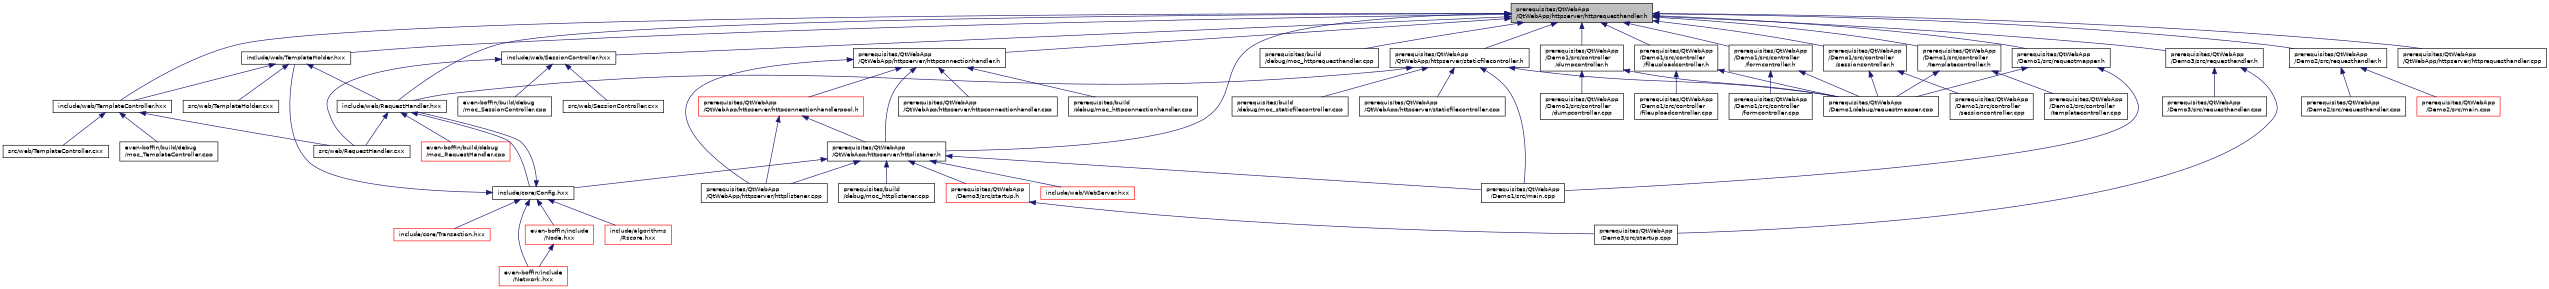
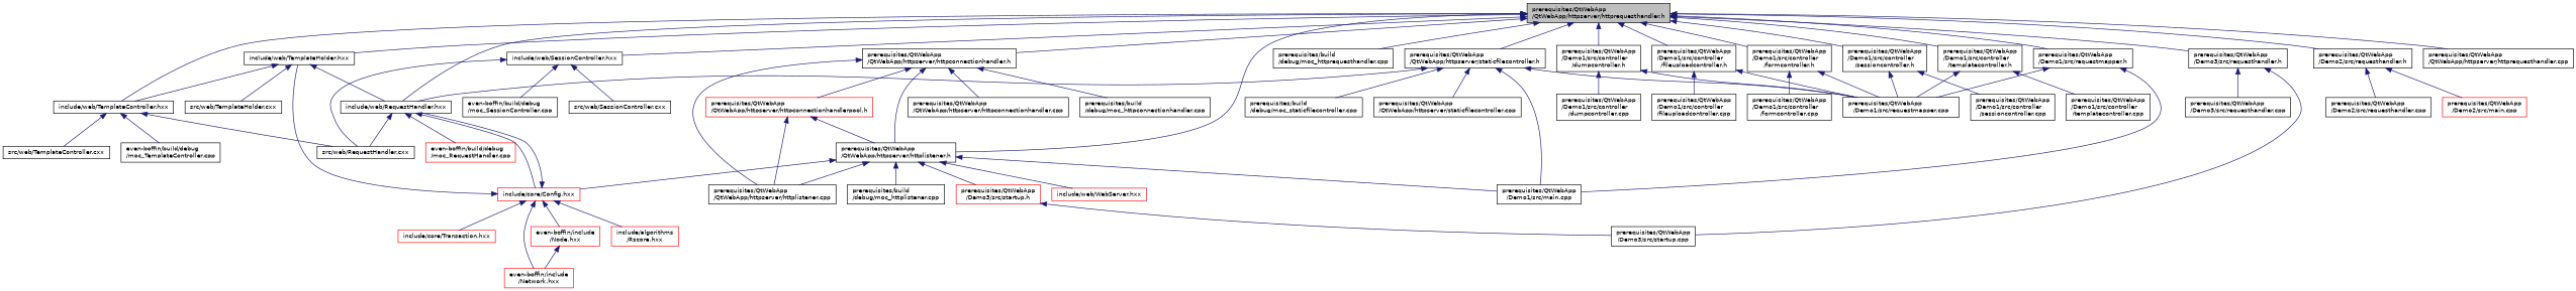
  digraph {
    node [color=black fillcolor=white fontname=Helvetica fontsize=10 shape=record style=filled]
    edge [color=midnightblue dir=back fontname=Helvetica fontsize=10 labelfontname=Helvetica labelfontsize=10 style=solid]
    n1 [fillcolor=grey75 fontcolor=black height=0.2 label="prerequisites/QtWebApp\l/QtWebApp/httpserver/httprequesthandler.h" width=0.4]
    n2 [height=0.2 label="include/web/TemplateHolder.hxx" width=0.4]
    n3 [height=0.2 label="include/web/RequestHandler.hxx" width=0.4]
    n4 [height=0.2 label="include/web/TemplateController.hxx" width=0.4]
    n5 [height=0.2 label="include/web/SessionController.hxx" width=0.4]
    n6 [height=0.2 label="prerequisites/QtWebApp\l/QtWebApp/httpserver/httpconnectionhandler.h" width=0.4]
    n7 [height=0.2 label="prerequisites/QtWebApp\l/QtWebApp/httpserver/httplistener.h" width=0.4]
    n8 [height=0.2 label="prerequisites/build\l/debug/moc_httprequesthandler.cpp" width=0.4]
    n9 [height=0.2 label="prerequisites/QtWebApp\l/QtWebApp/httpserver/staticfilecontroller.h" width=0.4]
    n10 [height=0.2 label="prerequisites/QtWebApp\l/Demo1/src/controller\l/dumpcontroller.h" width=0.4]
    n11 [height=0.2 label="prerequisites/QtWebApp\l/Demo1/src/controller\l/fileuploadcontroller.h" width=0.4]
    n12 [height=0.2 label="prerequisites/QtWebApp\l/Demo1/src/controller\l/formcontroller.h" width=0.4]
    n13 [height=0.2 label="prerequisites/QtWebApp\l/Demo1/src/controller\l/sessioncontroller.h" width=0.4]
    n14 [height=0.2 label="prerequisites/QtWebApp\l/Demo1/src/controller\l/templatecontroller.h" width=0.4]
    n15 [height=0.2 label="prerequisites/QtWebApp\l/Demo1/src/requestmapper.h" width=0.4]
    n16 [height=0.2 label="prerequisites/QtWebApp\l/Demo2/src/requesthandler.h" width=0.4]
    n17 [height=0.2 label="prerequisites/QtWebApp\l/Demo3/src/requesthandler.h" width=0.4]
    n18 [height=0.2 label="prerequisites/QtWebApp\l/QtWebApp/httpserver/httprequesthandler.cpp" width=0.4]
    n19 [height=0.2 label="src/web/TemplateHolder.cxx" width=0.4]
    n20 [color=red height=0.2 label="even-boffin/build/debug\l/moc_RequestHandler.cpp" width=0.4]
-   n21 [height=0.2 label="include/core/Config.hxx" width=0.4]
+   n21 [color=red height=0.2 label="include/core/Config.hxx" width=0.4]
    n22 [height=0.2 label="src/web/RequestHandler.cxx" width=0.4]
    n23 [height=0.2 label="even-boffin/build/debug\l/moc_TemplateController.cpp" width=0.4]
    n24 [height=0.2 label="src/web/TemplateController.cxx" width=0.4]
    n25 [height=0.2 label="even-boffin/build/debug\l/moc_SessionController.cpp" width=0.4]
    n26 [height=0.2 label="src/web/SessionController.cxx" width=0.4]
    n27 [height=0.2 label="prerequisites/build\l/debug/moc_httpconnectionhandler.cpp" width=0.4]
    n28 [color=red height=0.2 label="prerequisites/QtWebApp\l/QtWebApp/httpserver/httpconnectionhandlerpool.h" width=0.4]
    n29 [height=0.2 label="prerequisites/QtWebApp\l/QtWebApp/httpserver/httplistener.cpp" width=0.4]
    n30 [height=0.2 label="prerequisites/QtWebApp\l/QtWebApp/httpserver/httpconnectionhandler.cpp" width=0.4]
    n31 [color=red height=0.2 label="include/web/WebServer.hxx" width=0.4]
    n32 [height=0.2 label="prerequisites/build\l/debug/moc_httplistener.cpp" width=0.4]
    n33 [height=0.2 label="prerequisites/QtWebApp\l/Demo1/src/main.cpp" width=0.4]
    n34 [color=red height=0.2 label="prerequisites/QtWebApp\l/Demo3/src/startup.h" width=0.4]
    n35 [height=0.2 label="prerequisites/build\l/debug/moc_staticfilecontroller.cpp" width=0.4]
-   n36 [height=0.2 label="prerequisites/QtWebApp\l/Demo1/debug/requestmapper.cpp" width=0.4]
+   n36 [height=0.2 label="prerequisites/QtWebApp\l/Demo1/src/requestmapper.cpp" width=0.4]
    n37 [height=0.2 label="prerequisites/QtWebApp\l/QtWebApp/httpserver/staticfilecontroller.cpp" width=0.4]
    n38 [height=0.2 label="prerequisites/QtWebApp\l/Demo1/src/controller\l/dumpcontroller.cpp" width=0.4]
    n39 [height=0.2 label="prerequisites/QtWebApp\l/Demo1/src/controller\l/fileuploadcontroller.cpp" width=0.4]
    n40 [height=0.2 label="prerequisites/QtWebApp\l/Demo1/src/controller\l/formcontroller.cpp" width=0.4]
    n41 [height=0.2 label="prerequisites/QtWebApp\l/Demo1/src/controller\l/sessioncontroller.cpp" width=0.4]
    n42 [height=0.2 label="prerequisites/QtWebApp\l/Demo1/src/controller\l/templatecontroller.cpp" width=0.4]
    n43 [color=red height=0.2 label="prerequisites/QtWebApp\l/Demo2/src/main.cpp" width=0.4]
    n44 [height=0.2 label="prerequisites/QtWebApp\l/Demo2/src/requesthandler.cpp" width=0.4]
    n45 [height=0.2 label="prerequisites/QtWebApp\l/Demo3/src/startup.cpp" width=0.4]
    n46 [height=0.2 label="prerequisites/QtWebApp\l/Demo3/src/requesthandler.cpp" width=0.4]
    n47 [color=red height=0.2 label="even-boffin/include\l/Network.hxx" width=0.4]
    n48 [color=red height=0.2 label="even-boffin/include\l/Node.hxx" width=0.4]
    n49 [color=red height=0.2 label="include/algorithms\l/Rscore.hxx" width=0.4]
    n50 [color=red height=0.2 label="include/core/Transaction.hxx" width=0.4]
    n1 -> n2
    n1 -> n3
    n1 -> n4
    n1 -> n5
    n1 -> n6
    n1 -> n7
    n1 -> n8
    n1 -> n9
    n1 -> n10
    n1 -> n11
    n1 -> n12
    n1 -> n13
    n1 -> n14
    n1 -> n15
    n1 -> n16
    n1 -> n17
    n1 -> n18
    n2 -> n3
    n2 -> n4
    n2 -> n19
    n3 -> n20
    n3 -> n21
    n3 -> n22
    n4 -> n22
    n4 -> n23
    n4 -> n24
    n5 -> n22
    n5 -> n25
    n5 -> n26
    n6 -> n7
    n6 -> n27
    n6 -> n28
    n6 -> n29
    n6 -> n30
    n7 -> n21
    n7 -> n29
    n7 -> n31
    n7 -> n32
    n7 -> n33
    n7 -> n34
    n9 -> n3
    n9 -> n33
    n9 -> n35
    n9 -> n36
    n9 -> n37
    n10 -> n36
    n10 -> n38
    n11 -> n36
    n11 -> n39
    n12 -> n36
    n12 -> n40
    n13 -> n36
    n13 -> n41
    n14 -> n36
    n14 -> n42
    n15 -> n33
    n15 -> n36
    n16 -> n43
    n16 -> n44
    n17 -> n45
    n17 -> n46
    n21 -> n2
    n21 -> n3
    n21 -> n47
    n21 -> n48
    n21 -> n49
    n21 -> n50
    n28 -> n7
    n28 -> n29
    n34 -> n45
    n48 -> n47
  }
